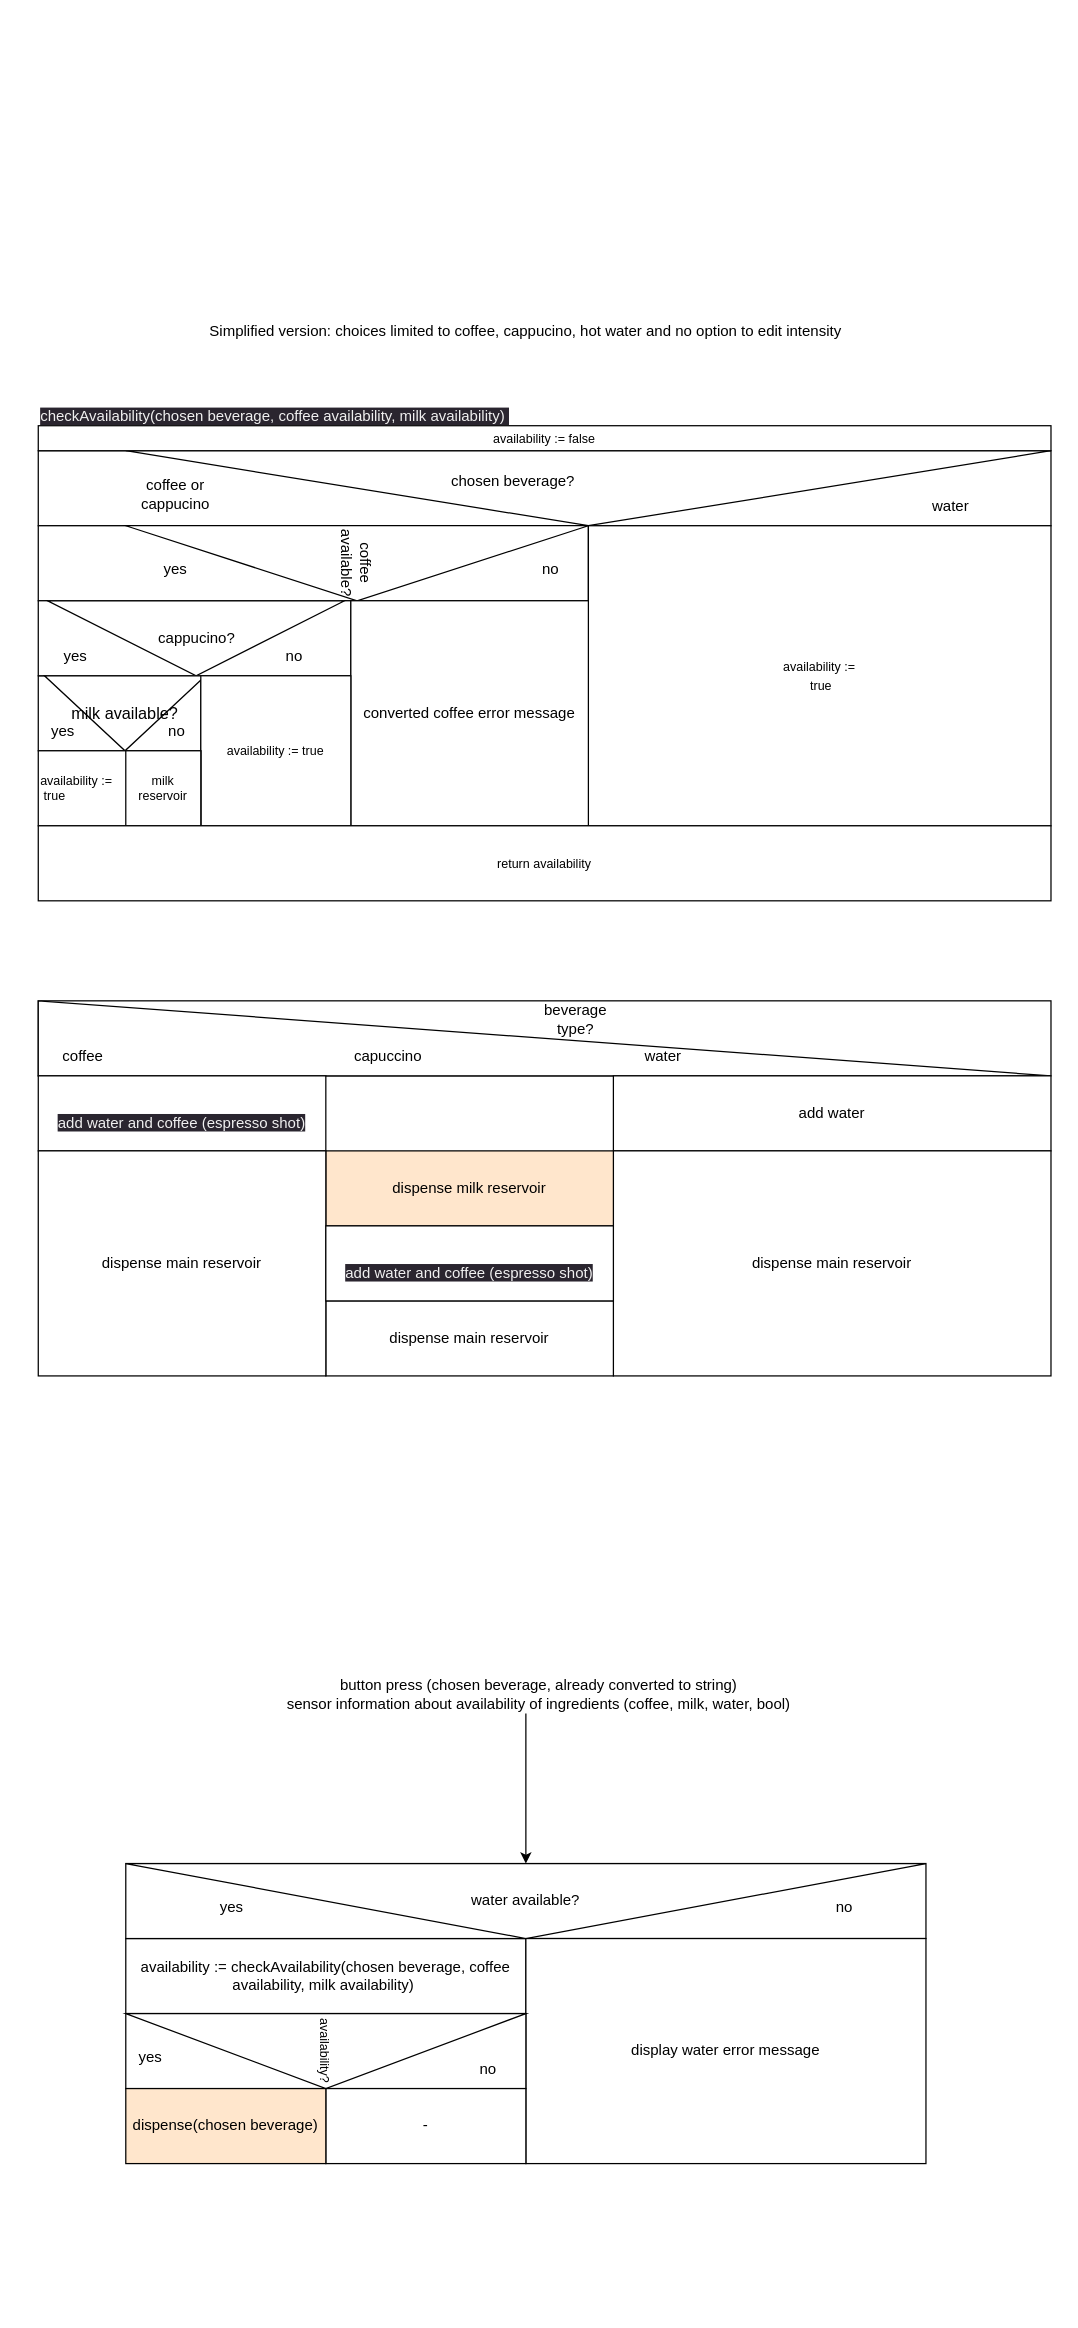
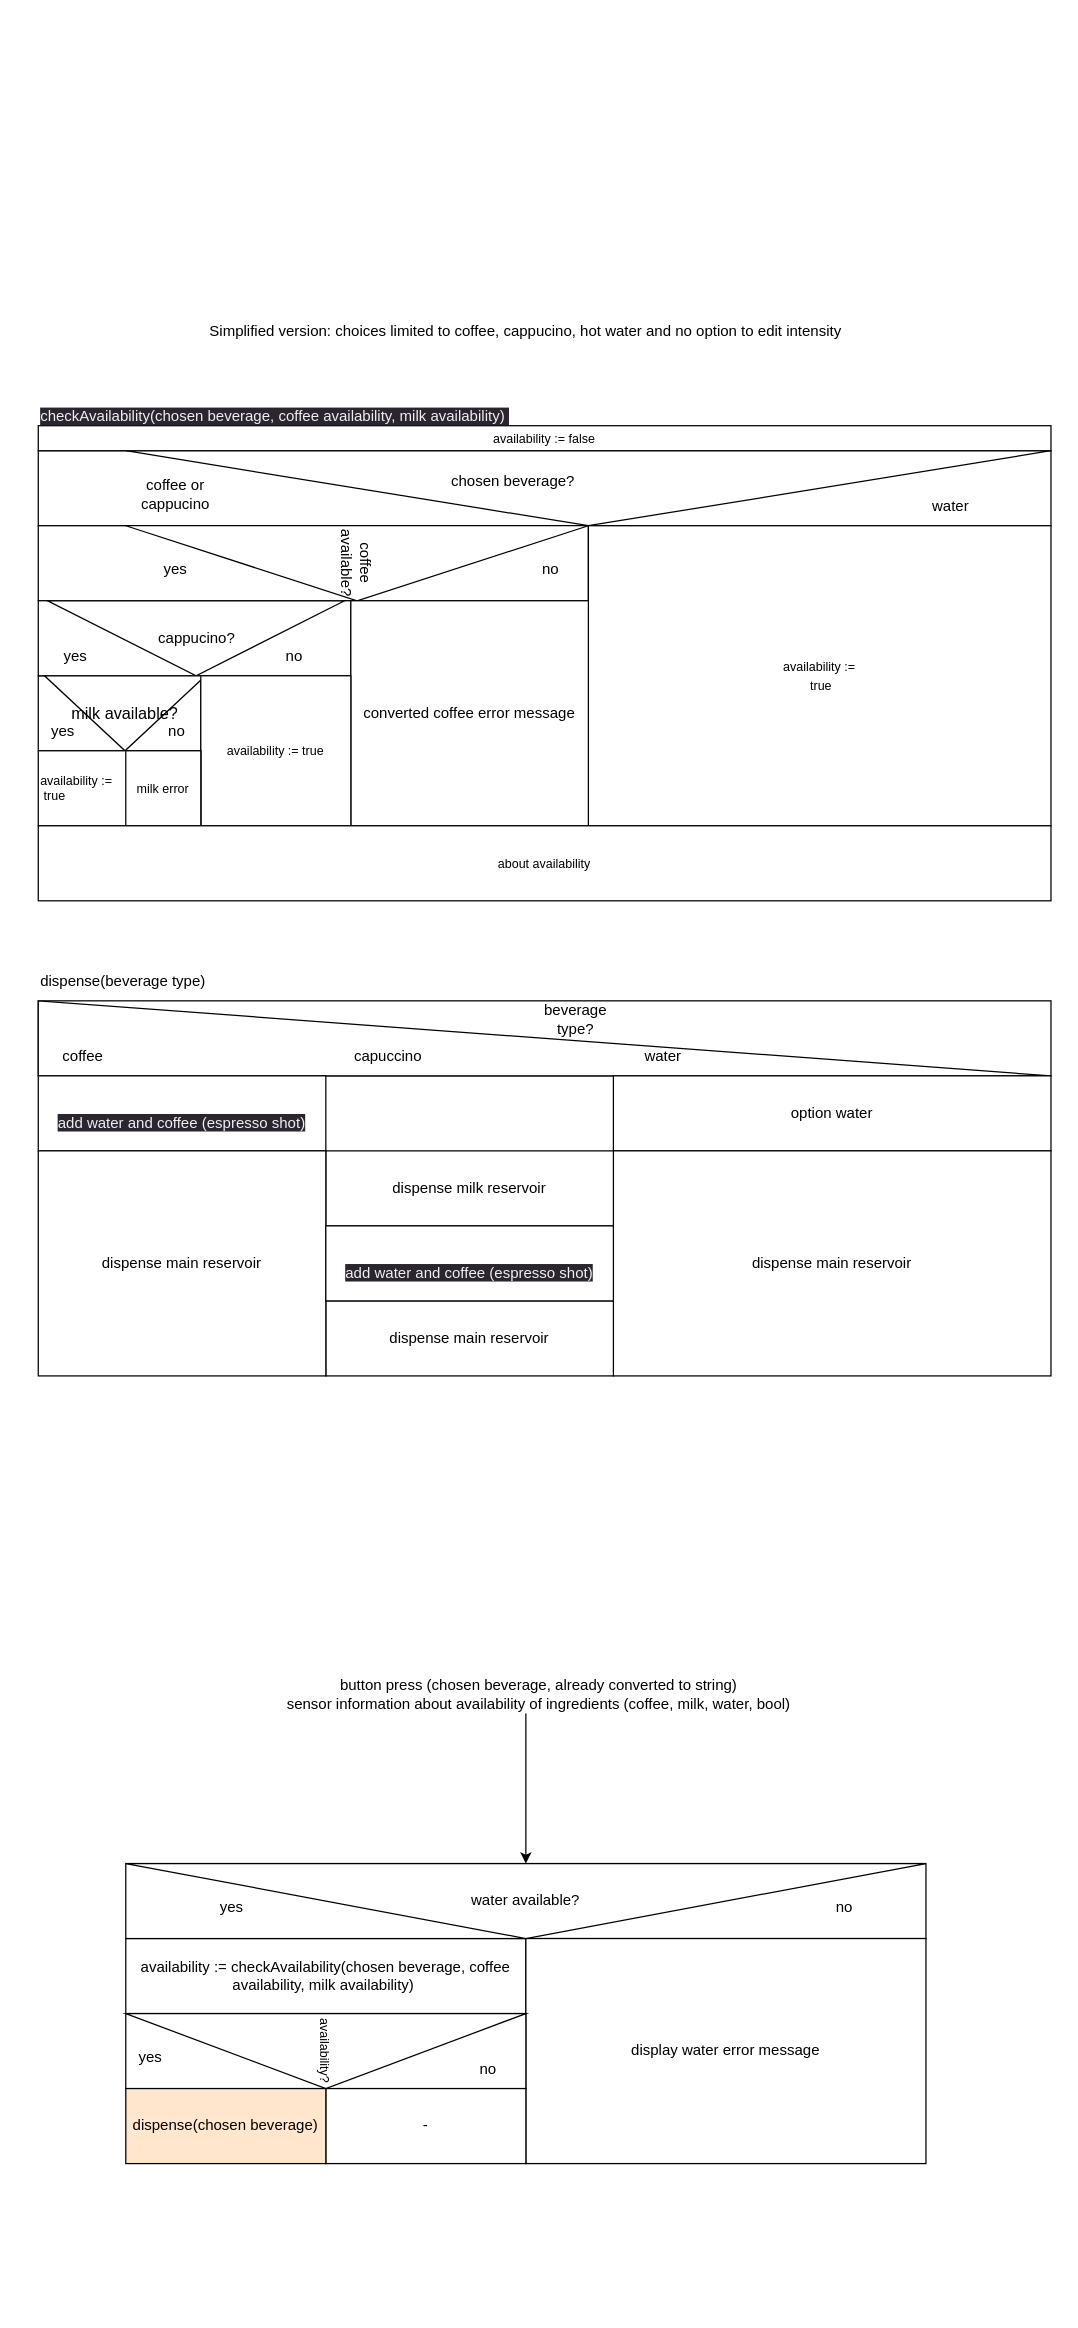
  <mxCell id="0" />
  <mxCell id="1" parent="0" />
  <mxCell id="2" value="" style="rounded=0;whiteSpace=wrap;html=1;" vertex="1" parent="1"><mxGeometry x="30" y="540" width="130" height="60" as="geometry" /></mxCell>
  <mxCell id="3" style="edgeStyle=none;html=1;endArrow=none;endFill=0;startArrow=classic;startFill=1;exitX=0;exitY=0.5;exitDx=0;exitDy=0;" edge="1" parent="1" source="8"><mxGeometry relative="1" as="geometry"><mxPoint x="420" y="1370" as="targetPoint" /></mxGeometry></mxCell>
  <mxCell id="4" value="availability := checkAvailability(chosen beverage, coffee availability, milk availability)&amp;nbsp;" style="rounded=0;whiteSpace=wrap;html=1;" vertex="1" parent="1"><mxGeometry x="100" y="1550" width="320" height="60" as="geometry" /></mxCell>
  <mxCell id="5" value="button press (chosen beverage, already converted to string)&lt;br&gt;sensor information about availability of ingredients (coffee, milk, water, bool)" style="text;html=1;align=center;verticalAlign=middle;resizable=0;points=[];autosize=1;strokeColor=none;fillColor=none;" vertex="1" parent="1"><mxGeometry x="215" y="1335" width="430" height="40" as="geometry" /></mxCell>
  <mxCell id="6" value="&lt;br&gt;&lt;span style=&quot;color: rgb(240, 240, 240); font-family: Helvetica; font-size: 12px; font-style: normal; font-variant-ligatures: normal; font-variant-caps: normal; font-weight: 400; letter-spacing: normal; orphans: 2; text-indent: 0px; text-transform: none; widows: 2; word-spacing: 0px; -webkit-text-stroke-width: 0px; background-color: rgb(42, 37, 47); text-decoration-thickness: initial; text-decoration-style: initial; text-decoration-color: initial; float: none; display: inline !important;&quot;&gt;checkAvailability(chosen beverage, coffee availability, milk availability)&amp;nbsp;&lt;/span&gt;&lt;br&gt;" style="text;html=1;strokeColor=none;fillColor=none;align=left;verticalAlign=middle;whiteSpace=wrap;rounded=0;" vertex="1" parent="1"><mxGeometry x="30" y="290" width="640" height="70" as="geometry" /></mxCell>
  <mxCell id="7" value="" style="rounded=0;whiteSpace=wrap;html=1;" vertex="1" parent="1"><mxGeometry x="100" y="1490" width="640" height="60" as="geometry" /></mxCell>
  <mxCell id="8" value="water available?" style="triangle;whiteSpace=wrap;html=1;rotation=90;horizontal=0;" vertex="1" parent="1"><mxGeometry x="390" y="1200" width="60" height="640" as="geometry" /></mxCell>
  <mxCell id="9" value="yes" style="text;html=1;strokeColor=none;fillColor=none;align=center;verticalAlign=middle;whiteSpace=wrap;rounded=0;" vertex="1" parent="1"><mxGeometry x="155" y="1510" width="60" height="30" as="geometry" /></mxCell>
  <mxCell id="10" value="no" style="text;html=1;strokeColor=none;fillColor=none;align=center;verticalAlign=middle;whiteSpace=wrap;rounded=0;" vertex="1" parent="1"><mxGeometry x="645" y="1510" width="60" height="30" as="geometry" /></mxCell>
  <mxCell id="11" value="display water error message" style="rounded=0;whiteSpace=wrap;html=1;" vertex="1" parent="1"><mxGeometry x="420" y="1550" width="320" height="180" as="geometry" /></mxCell>
  <mxCell id="12" value="" style="rounded=0;whiteSpace=wrap;html=1;" vertex="1" parent="1"><mxGeometry x="30" y="360" width="810" height="60" as="geometry" /></mxCell>
  <mxCell id="13" value="" style="triangle;whiteSpace=wrap;html=1;rotation=90;" vertex="1" parent="1"><mxGeometry x="440" y="20" width="60" height="740" as="geometry" /></mxCell>
  <mxCell id="14" value="Simplified version: choices limited to coffee, cappucino, hot water and no option to edit intensity" style="text;html=1;strokeColor=none;fillColor=none;align=center;verticalAlign=middle;whiteSpace=wrap;rounded=0;" vertex="1" parent="1"><mxGeometry x="110" y="250" width="620" height="30" as="geometry" /></mxCell>
  <mxCell id="15" value="chosen beverage?" style="text;html=1;strokeColor=none;fillColor=none;align=center;verticalAlign=middle;whiteSpace=wrap;rounded=0;" vertex="1" parent="1"><mxGeometry x="310" y="370" width="200" height="30" as="geometry" /></mxCell>
  <mxCell id="16" value="coffee or cappucino" style="text;html=1;strokeColor=none;fillColor=none;align=center;verticalAlign=middle;whiteSpace=wrap;rounded=0;" vertex="1" parent="1"><mxGeometry x="110" y="380" width="60" height="30" as="geometry" /></mxCell>
  <mxCell id="17" value="water" style="text;html=1;strokeColor=none;fillColor=none;align=center;verticalAlign=middle;whiteSpace=wrap;rounded=0;" vertex="1" parent="1"><mxGeometry x="730" y="390" width="60" height="30" as="geometry" /></mxCell>
  <mxCell id="18" value="" style="rounded=0;whiteSpace=wrap;html=1;" vertex="1" parent="1"><mxGeometry x="30" y="420" width="440" height="60" as="geometry" /></mxCell>
  <mxCell id="19" value="&lt;span style=&quot;font-size: 10px; text-align: left;&quot;&gt;availability&amp;nbsp;&lt;/span&gt;&lt;span style=&quot;font-size: 10px; text-align: left;&quot;&gt;:=&lt;/span&gt;&lt;span style=&quot;font-size: 10px; text-align: left;&quot;&gt;&lt;br&gt;&amp;nbsp;true&lt;/span&gt;" style="rounded=0;whiteSpace=wrap;html=1;" vertex="1" parent="1"><mxGeometry x="470" y="420" width="370" height="240" as="geometry" /></mxCell>
  <mxCell id="20" value="coffee available?" style="triangle;whiteSpace=wrap;html=1;rotation=90;" vertex="1" parent="1"><mxGeometry x="255" y="265" width="60" height="370" as="geometry" /></mxCell>
  <mxCell id="21" value="yes" style="text;html=1;strokeColor=none;fillColor=none;align=center;verticalAlign=middle;whiteSpace=wrap;rounded=0;" vertex="1" parent="1"><mxGeometry x="110" y="440" width="60" height="30" as="geometry" /></mxCell>
  <mxCell id="22" value="" style="rounded=0;whiteSpace=wrap;html=1;" vertex="1" parent="1"><mxGeometry x="30" y="480" width="250" height="60" as="geometry" /></mxCell>
  <mxCell id="23" value="converted coffee error message" style="rounded=0;whiteSpace=wrap;html=1;" vertex="1" parent="1"><mxGeometry x="280" y="480" width="190" height="180" as="geometry" /></mxCell>
  <mxCell id="24" value="cappucino?" style="triangle;whiteSpace=wrap;html=1;rotation=90;horizontal=0;" vertex="1" parent="1"><mxGeometry x="126.25" y="391.25" width="60" height="237.5" as="geometry" /></mxCell>
  <mxCell id="25" value="yes" style="text;html=1;strokeColor=none;fillColor=none;align=center;verticalAlign=middle;whiteSpace=wrap;rounded=0;" vertex="1" parent="1"><mxGeometry x="30" y="510" width="60" height="30" as="geometry" /></mxCell>
  <mxCell id="26" value="no" style="text;html=1;strokeColor=none;fillColor=none;align=center;verticalAlign=middle;whiteSpace=wrap;rounded=0;" vertex="1" parent="1"><mxGeometry x="190" y="510" width="90" height="30" as="geometry" /></mxCell>
  <mxCell id="27" value="&lt;font style=&quot;font-size: 13px;&quot;&gt;milk available?&lt;/font&gt;" style="triangle;whiteSpace=wrap;html=1;rotation=90;horizontal=0;" vertex="1" parent="1"><mxGeometry x="69.38" y="505.63" width="60" height="128.75" as="geometry" /></mxCell>
  <mxCell id="28" value="&lt;span style=&quot;font-size: 10px; text-align: left;&quot;&gt;availability := true&lt;/span&gt;" style="rounded=0;whiteSpace=wrap;html=1;" vertex="1" parent="1"><mxGeometry x="160" y="540" width="120" height="120" as="geometry" /></mxCell>
  <mxCell id="29" value="no" style="text;html=1;strokeColor=none;fillColor=none;align=center;verticalAlign=middle;whiteSpace=wrap;rounded=0;" vertex="1" parent="1"><mxGeometry x="410" y="440" width="60" height="30" as="geometry" /></mxCell>
  <mxCell id="30" value="availability :=&lt;br&gt;&amp;nbsp;true" style="rounded=0;whiteSpace=wrap;html=1;fontSize=10;align=left;" vertex="1" parent="1"><mxGeometry x="30" y="600" width="130" height="60" as="geometry" /></mxCell>
  <mxCell id="31" value="yes" style="text;html=1;strokeColor=none;fillColor=none;align=center;verticalAlign=middle;whiteSpace=wrap;rounded=0;" vertex="1" parent="1"><mxGeometry y="570" width="60" height="30" as="geometry" x="20" /></mxCell>
  <mxCell id="32" value="no" style="text;html=1;strokeColor=none;fillColor=none;align=center;verticalAlign=middle;whiteSpace=wrap;rounded=0;" vertex="1" parent="1"><mxGeometry x="96.25" y="570" width="90" height="30" as="geometry" /></mxCell>
- <mxCell id="33" value="milk reservoir" style="rounded=0;whiteSpace=wrap;html=1;fontSize=10;" vertex="1" parent="1"><mxGeometry x="100" y="600" width="60" height="60" as="geometry" /></mxCell>
- <mxCell id="34" value="return availability" style="rounded=0;whiteSpace=wrap;html=1;fontSize=10;" vertex="1" parent="1"><mxGeometry x="30" y="660" width="810" height="60" as="geometry" /></mxCell>
+ <mxCell id="33" value="milk error" style="rounded=0;whiteSpace=wrap;html=1;fontSize=10;" vertex="1" parent="1"><mxGeometry x="100" y="600" width="60" height="60" as="geometry" /></mxCell>
+ <mxCell id="34" value="about availability" style="rounded=0;whiteSpace=wrap;html=1;fontSize=10;" vertex="1" parent="1"><mxGeometry x="30" y="660" width="810" height="60" as="geometry" /></mxCell>
  <mxCell id="35" value="availability := false" style="rounded=0;whiteSpace=wrap;html=1;fontSize=10;" vertex="1" parent="1"><mxGeometry x="30" y="340" width="810" height="20" as="geometry" /></mxCell>
  <mxCell id="36" value="" style="rounded=0;whiteSpace=wrap;html=1;fontSize=10;" vertex="1" parent="1"><mxGeometry x="100" y="1610" width="320" height="60" as="geometry" /></mxCell>
  <mxCell id="37" value="availability?" style="triangle;whiteSpace=wrap;html=1;fontSize=10;rotation=90;" vertex="1" parent="1"><mxGeometry x="230" y="1480" width="60" height="320" as="geometry" /></mxCell>
  <mxCell id="38" value="yes" style="text;html=1;strokeColor=none;fillColor=none;align=center;verticalAlign=middle;whiteSpace=wrap;rounded=0;" vertex="1" parent="1"><mxGeometry x="90" y="1630" width="60" height="30" as="geometry" /></mxCell>
  <mxCell id="39" value="no" style="text;html=1;strokeColor=none;fillColor=none;align=center;verticalAlign=middle;whiteSpace=wrap;rounded=0;" vertex="1" parent="1"><mxGeometry x="360" y="1640" width="60" height="30" as="geometry" /></mxCell>
  <mxCell id="40" value="-" style="rounded=0;whiteSpace=wrap;html=1;" vertex="1" parent="1"><mxGeometry x="260" y="1670" width="160" height="60" as="geometry" /></mxCell>
  <mxCell id="41" value="dispense(chosen beverage)" style="rounded=0;whiteSpace=wrap;html=1;fillColor=#ffe6cc;" vertex="1" parent="1"><mxGeometry x="100" y="1670" width="160" height="60" as="geometry" /></mxCell>
  <mxCell id="42" value="" style="rounded=0;whiteSpace=wrap;html=1;fontSize=10;" vertex="1" parent="1"><mxGeometry x="30" y="800" width="810" height="60" as="geometry" /></mxCell>
+ <mxCell id="43" value="dispense(beverage type)" style="text;html=1;strokeColor=none;fillColor=none;align=left;verticalAlign=middle;whiteSpace=wrap;rounded=0;fontSize=12;" vertex="1" parent="1"><mxGeometry x="30" y="770" width="440" height="30" as="geometry" /></mxCell>
  <mxCell id="44" value="" style="verticalLabelPosition=bottom;verticalAlign=top;html=1;shape=mxgraph.basic.orthogonal_triangle" vertex="1" parent="1"><mxGeometry x="30" y="800" width="810" height="60" as="geometry" /></mxCell>
  <mxCell id="45" value="water" style="text;html=1;strokeColor=none;fillColor=none;align=center;verticalAlign=middle;whiteSpace=wrap;rounded=0;fontSize=12;" vertex="1" parent="1"><mxGeometry x="500" y="830" width="60" height="30" as="geometry" /></mxCell>
  <mxCell id="46" value="coffee" style="text;html=1;strokeColor=none;fillColor=none;align=center;verticalAlign=middle;whiteSpace=wrap;rounded=0;fontSize=12;" vertex="1" parent="1"><mxGeometry x="36.25" y="830" width="60" height="30" as="geometry" /></mxCell>
  <mxCell id="47" value="capuccino" style="text;html=1;strokeColor=none;fillColor=none;align=center;verticalAlign=middle;whiteSpace=wrap;rounded=0;fontSize=12;" vertex="1" parent="1"><mxGeometry x="280" y="830" width="60" height="30" as="geometry" /></mxCell>
  <mxCell id="48" value="&lt;br&gt;&lt;span style=&quot;color: rgb(240, 240, 240); font-family: Helvetica; font-size: 12px; font-style: normal; font-variant-ligatures: normal; font-variant-caps: normal; font-weight: 400; letter-spacing: normal; orphans: 2; text-align: center; text-indent: 0px; text-transform: none; widows: 2; word-spacing: 0px; -webkit-text-stroke-width: 0px; background-color: rgb(42, 37, 47); text-decoration-thickness: initial; text-decoration-style: initial; text-decoration-color: initial; float: none; display: inline !important;&quot;&gt;add water and coffee (espresso shot)&lt;/span&gt;&lt;br&gt;" style="rounded=0;whiteSpace=wrap;html=1;fontSize=12;" vertex="1" parent="1"><mxGeometry x="30" y="860" width="230" height="60" as="geometry" /></mxCell>
- <mxCell id="49" value="add water" style="rounded=0;whiteSpace=wrap;html=1;fontSize=12;" vertex="1" parent="1"><mxGeometry x="490" y="860" width="350" height="60" as="geometry" /></mxCell>
+ <mxCell id="49" value="option water" style="rounded=0;whiteSpace=wrap;html=1;fontSize=12;" vertex="1" parent="1"><mxGeometry x="490" y="860" width="350" height="60" as="geometry" /></mxCell>
  <mxCell id="50" value="dispense main reservoir" style="rounded=0;whiteSpace=wrap;html=1;fontSize=12;" vertex="1" parent="1"><mxGeometry x="490" y="920" width="350" height="180" as="geometry" /></mxCell>
- <mxCell id="51" value="dispense milk reservoir" style="rounded=0;whiteSpace=wrap;html=1;fontSize=12;fillColor=#ffe6cc;" vertex="1" parent="1"><mxGeometry x="260" y="920" width="230" height="60" as="geometry" /></mxCell>
+ <mxCell id="51" value="dispense milk reservoir" style="rounded=0;whiteSpace=wrap;html=1;fontSize=12;" vertex="1" parent="1"><mxGeometry x="260" y="920" width="230" height="60" as="geometry" /></mxCell>
  <mxCell id="52" value="dispense main reservoir" style="rounded=0;whiteSpace=wrap;html=1;fontSize=12;" vertex="1" parent="1"><mxGeometry x="260" y="1040" width="230" height="60" as="geometry" /></mxCell>
  <mxCell id="53" value="dispense main reservoir" style="rounded=0;whiteSpace=wrap;html=1;fontSize=12;" vertex="1" parent="1"><mxGeometry x="30" y="920" width="230" height="180" as="geometry" /></mxCell>
  <mxCell id="54" value="&lt;br&gt;&lt;span style=&quot;color: rgb(240, 240, 240); font-family: Helvetica; font-size: 12px; font-style: normal; font-variant-ligatures: normal; font-variant-caps: normal; font-weight: 400; letter-spacing: normal; orphans: 2; text-align: center; text-indent: 0px; text-transform: none; widows: 2; word-spacing: 0px; -webkit-text-stroke-width: 0px; background-color: rgb(42, 37, 47); text-decoration-thickness: initial; text-decoration-style: initial; text-decoration-color: initial; float: none; display: inline !important;&quot;&gt;add water and coffee (espresso shot)&lt;/span&gt;&lt;br&gt;" style="rounded=0;whiteSpace=wrap;html=1;fontSize=12;" vertex="1" parent="1"><mxGeometry x="260" y="980" width="230" height="60" as="geometry" /></mxCell>
  <mxCell id="55" value="beverage type?" style="text;html=1;strokeColor=none;fillColor=none;align=center;verticalAlign=middle;whiteSpace=wrap;rounded=0;fontSize=12;" vertex="1" parent="1"><mxGeometry x="430" y="800" width="60" height="30" as="geometry" /></mxCell>
